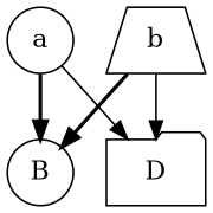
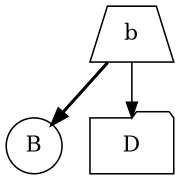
  strict digraph {
    node [shape=circle]
    edge [weight=1.0 style=bold]
-   a
    B
    D [shape=folder]
    b [shape=trapezium]
-   a -> B
-   a -> D [style=solid]
    b -> B
    b -> D [style=solid]
  }
